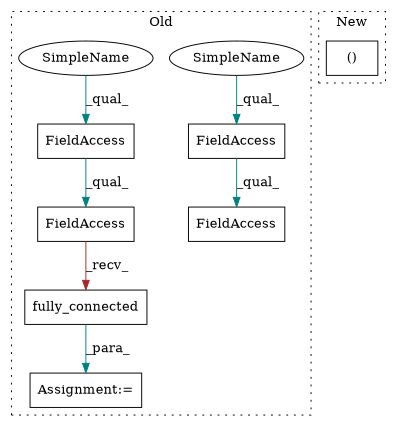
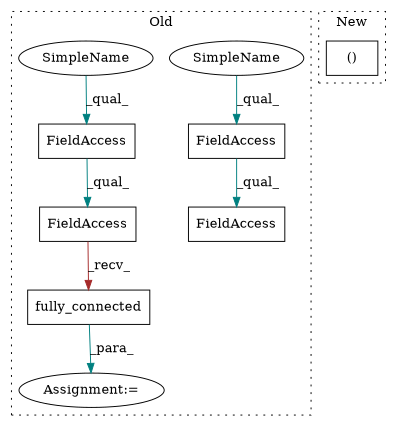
  digraph {
    node [a=22 l=25 s=12475 shape=box]
    edge [color=teal]
    n1 [a=32 l="16,1" label=fully_connected s="12501,12655"]
    n2 [label=FieldAccess]
    n3 [l=18 label=FieldAccess]
    n4 [l=18 label=FieldAccess s=12291]
    n5 [label=FieldAccess s=12291]
-   n6 [a=7 l=1 label="Assignment:=" s=12474]
+   n6 [a=7 l=1 label="Assignment:=" s=12474 shape=ellipse]
    n7 [a=42 l=10 label=SimpleName s=12291 shape=ellipse]
    n8 [a=42 l=10 label=SimpleName shape=ellipse]
    n9 [a=106 l=20 label="()" s=12339]
    subgraph cluster_1 {
      label=Old
      style=dotted
      n1
      n2
      n3
      n4
      n5
      n6
      n7
      n8
    }
    subgraph cluster_2 {
      label=New
      style=dotted
      n9
    }
    n1 -> n6 [label=_para_]
    n2 -> n1 [label=_recv_ color=brown]
    n3 -> n2 [label=_qual_]
    n4 -> n5 [label=_qual_]
    n7 -> n4 [label=_qual_]
    n8 -> n3 [label=_qual_]
  }
